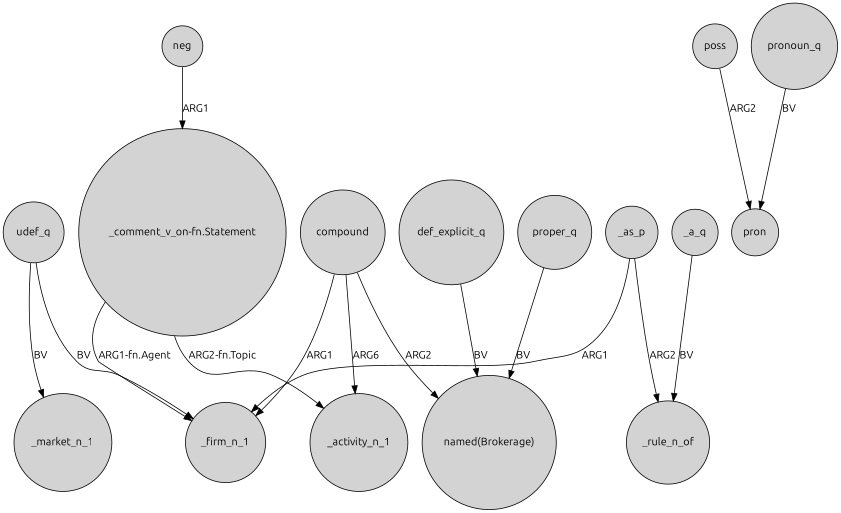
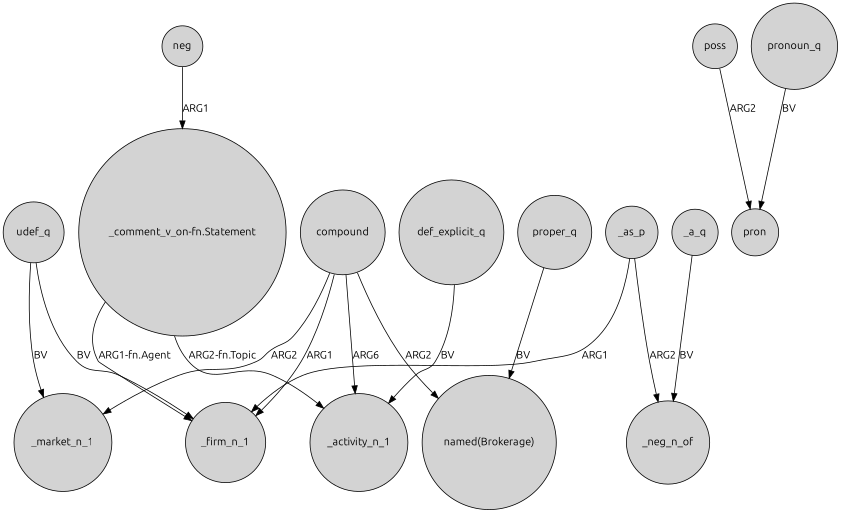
  digraph {
    fontname=Ubuntu
    node [fontname=Ubuntu shape=circle style=filled]
    edge [fontname=Ubuntu]
    udef_q
    _firm_n_1
    _market_n_1
    compound
    _activity_n_1
    "named(Brokerage)"
    poss
    pron
    def_explicit_q
    proper_q
    "_comment_v_on-fn.Statement"
    _as_p
-   _rule_n_of
+   _rule_n_of [label=_neg_n_of]
    _a_q
    neg
    pronoun_q
    udef_q -> _firm_n_1 [label=BV]
    udef_q -> _market_n_1 [label=BV]
    compound -> _firm_n_1 [label=ARG1]
+   compound -> _market_n_1 [label=ARG2]
    compound -> _activity_n_1 [label=ARG6]
    compound -> "named(Brokerage)" [label=ARG2]
    poss -> pron [label=ARG2]
-   def_explicit_q -> "named(Brokerage)" [label=BV]
+   def_explicit_q -> _activity_n_1 [label=BV]
    proper_q -> "named(Brokerage)" [label=BV]
    "_comment_v_on-fn.Statement" -> _firm_n_1 [label="ARG1-fn.Agent"]
    "_comment_v_on-fn.Statement" -> _activity_n_1 [label="ARG2-fn.Topic"]
    _as_p -> _firm_n_1 [label=ARG1]
    _as_p -> _rule_n_of [label=ARG2]
    _a_q -> _rule_n_of [label=BV]
    neg -> "_comment_v_on-fn.Statement" [label=ARG1]
    pronoun_q -> pron [label=BV]
  }
